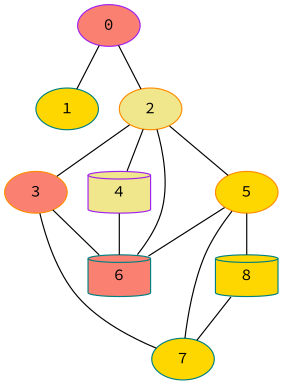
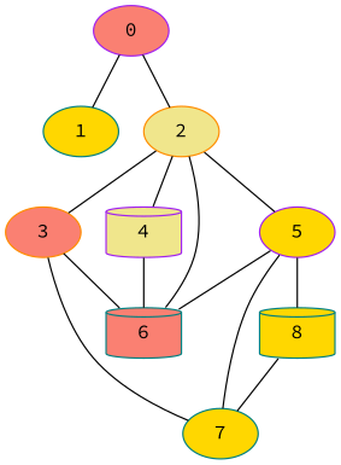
  graph {
    fontname="Source Code Pro"
    node [color=teal fillcolor=gold fontname="Source Code Pro" shape=ellipse style=filled]
    edge [fontname="Source Code Pro"]
    0 [color=purple fillcolor=salmon]
    1
    2 [color=darkorange fillcolor=khaki]
    3 [color=darkorange fillcolor=salmon]
    4 [color=purple fillcolor=khaki shape=cylinder]
-   5 [color=darkorange]
+   5 [color=purple]
    6 [fillcolor=salmon shape=cylinder]
    7
    8 [shape=cylinder]
    0 -- 1
    0 -- 2
    2 -- 3
    2 -- 4
    2 -- 5
    2 -- 6
    3 -- 6
    3 -- 7
    4 -- 6
    5 -- 6
    5 -- 7
    5 -- 8
    8 -- 7
  }
